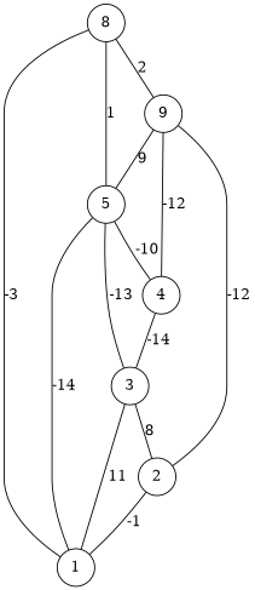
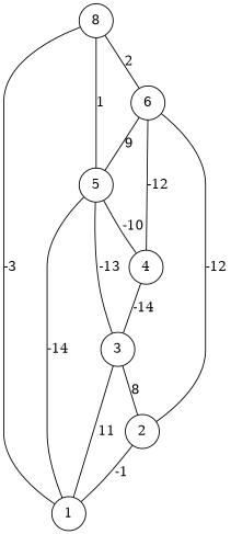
  graph {
    fontname="Helvetica,Arial,sans-serif"
    node [shape=circle]
    n1 [label=8]
    1
    5
-   6 [label=9]
+   6
    3
    4
    2
    n1 -- 1 [label=-3]
    n1 -- 5 [label=1]
    n1 -- 6 [label=2]
    5 -- 1 [label=-14]
    5 -- 3 [label=-13]
    5 -- 4 [label=-10]
    6 -- 5 [label=9]
    6 -- 4 [label=-12]
    6 -- 2 [label=-12]
    3 -- 1 [label=11]
    3 -- 2 [label=8]
    4 -- 3 [label=-14]
    2 -- 1 [label=-1]
  }
